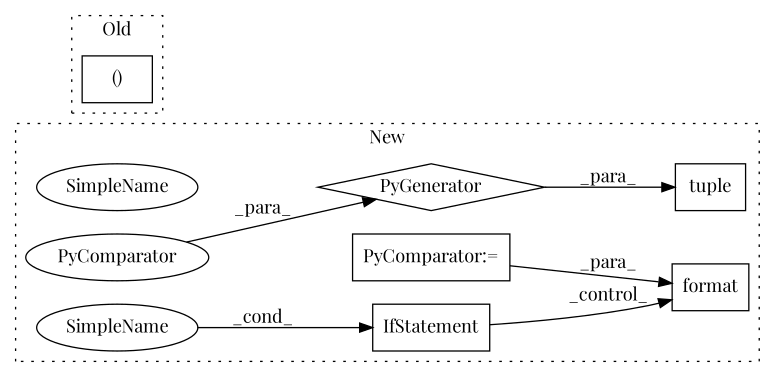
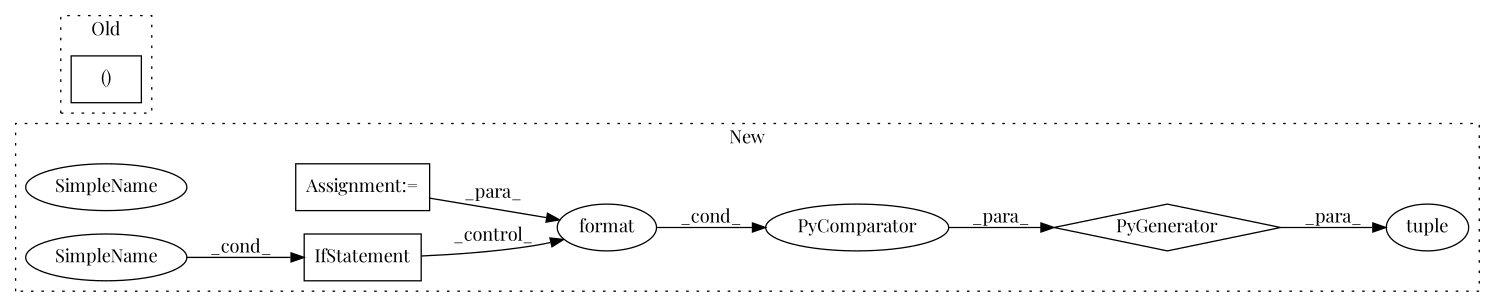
  digraph {
    fontname="Playfair Display"
    rankdir=LR
    node [a=32 fontname="Playfair Display" l=24 s=5132 shape=box]
    edge [fontname="Playfair Display"]
-   n1 [l="15,-3" label=tuple s="4957,5162"]
-   n2 [l="7,1" label=format s="5064,5072"]
+   n1 [l="15,-3" label=tuple s="4957,5162" shape=ellipse]
+   n2 [l="7,1" label=format s="5064,5072" shape=ellipse]
    n3 [a=25 label=IfStatement]
    n4 [a=42 l=5 label=SimpleName s=5151 shape=ellipse]
    n5 [a=107 l=190 label=PyGenerator s=4972 shape=diamond]
    n6 [a=113 label=PyComparator shape=ellipse]
-   n7 [a=7 label="PyComparator:="]
+   n7 [a=7 label="Assignment:="]
    n8 [a=42 l=5 label=SimpleName s=5151 shape=ellipse]
    n9 [a=106 l=15 label="()" s=5164]
    subgraph cluster_1 {
      label=New
      style=dotted
      n1
      n2
      n3
      n4
      n5
      n6
      n7
      n8
    }
    subgraph cluster_2 {
      label=Old
      style=dotted
      n9
    }
+   n2 -> n6 [label=_cond_]
    n3 -> n2 [label=_control_]
    n5 -> n1 [label=_para_]
    n6 -> n5 [label=_para_]
    n7 -> n2 [label=_para_]
    n8 -> n3 [label=_cond_]
  }
